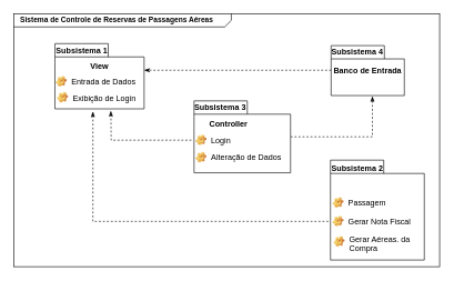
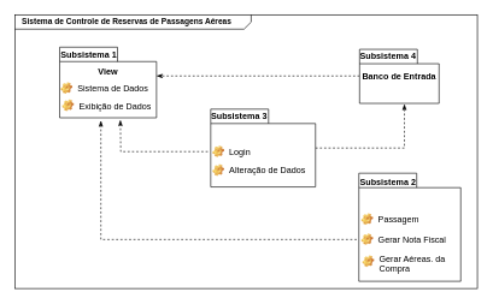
  <mxCell id="0" style=";html=1;" />
  <mxCell id="1" style=";html=1;" parent="0" />
  <mxCell id="2" value="&lt;p style=&quot;margin: 4px 0px 0px 10px ; text-align: left&quot;&gt;&lt;b&gt;&lt;font style=&quot;font-size: 11px&quot;&gt;Sistema de Controle de Reservas de Passagens Aéreas&lt;/font&gt;&lt;/b&gt;&lt;/p&gt;" style="html=1;strokeWidth=1;shape=mxgraph.sysml.package;html=1;overflow=fill;whiteSpace=wrap;fillColor=none;gradientColor=none;fontSize=10;align=center;labelX=327.64;" parent="1" vertex="1"><mxGeometry x="20" y="20" width="640" height="380" as="geometry" /></mxCell>
  <mxCell id="3" value="" style="shape=folder;tabWidth=80;tabHeight=20;tabPosition=left;strokeWidth=1;html=1;whiteSpace=wrap;align=center;fontSize=12;fontStyle=1" parent="1" vertex="1"><mxGeometry x="82" y="65" width="134" height="98" as="geometry" /></mxCell>
  <mxCell id="4" style="edgeStyle=orthogonalEdgeStyle;rounded=0;orthogonalLoop=1;jettySize=auto;html=1;entryX=0.564;entryY=1.013;entryDx=0;entryDy=0;entryPerimeter=0;dashed=1;fontSize=12;endArrow=classicThin;endFill=1;" edge="1" parent="1" source="5" target="8"><mxGeometry relative="1" as="geometry" /></mxCell>
  <mxCell id="5" value="" style="shape=folder;tabWidth=80;tabHeight=20;tabPosition=left;strokeWidth=1;html=1;whiteSpace=wrap;align=center;fontSize=12;fontStyle=1" parent="1" vertex="1"><mxGeometry x="291" y="151" width="145" height="108" as="geometry" /></mxCell>
  <mxCell id="6" value="" style="shape=folder;tabWidth=80;tabHeight=20;tabPosition=left;strokeWidth=1;html=1;whiteSpace=wrap;align=center;fontSize=12;fontStyle=1;" parent="1" vertex="1"><mxGeometry x="496" y="240" width="141" height="150" as="geometry" /></mxCell>
  <mxCell id="7" style="edgeStyle=orthogonalEdgeStyle;rounded=0;orthogonalLoop=1;jettySize=auto;html=1;dashed=1;fontSize=12;endArrow=classicThin;endFill=1;" edge="1" parent="1" source="8"><mxGeometry relative="1" as="geometry"><mxPoint x="216" y="105" as="targetPoint" /></mxGeometry></mxCell>
  <mxCell id="8" value="Banco de Entrada" style="shape=folder;tabWidth=80;tabHeight=20;tabPosition=left;strokeWidth=1;html=1;whiteSpace=wrap;align=center;fontSize=12;fontStyle=1" parent="1" vertex="1"><mxGeometry x="497" y="68" width="110" height="75" as="geometry" /></mxCell>
  <mxCell id="9" style="edgeStyle=orthogonalEdgeStyle;rounded=0;orthogonalLoop=1;jettySize=auto;html=1;exitX=0.5;exitY=1;exitDx=0;exitDy=0;exitPerimeter=0;dashed=1;endArrow=open;endFill=0;" parent="1" edge="1"><mxGeometry relative="1" as="geometry"><mxPoint x="545" y="340" as="sourcePoint" /><mxPoint x="545" y="340" as="targetPoint" /></mxGeometry></mxCell>
  <mxCell id="10" value="Subsistema 1" style="text;html=1;strokeColor=none;fillColor=none;align=center;verticalAlign=middle;whiteSpace=wrap;rounded=0;fontStyle=1" vertex="1" parent="1"><mxGeometry x="79" y="66" width="87" height="20" as="geometry" /></mxCell>
  <mxCell id="11" value="Subsistema 2" style="text;html=1;strokeColor=none;fillColor=none;align=center;verticalAlign=middle;whiteSpace=wrap;rounded=0;fontStyle=1" vertex="1" parent="1"><mxGeometry x="493" y="243" width="87" height="20" as="geometry" /></mxCell>
  <mxCell id="12" value="Subsistema 3" style="text;html=1;strokeColor=none;fillColor=none;align=center;verticalAlign=middle;whiteSpace=wrap;rounded=0;fontStyle=1" vertex="1" parent="1"><mxGeometry x="287" y="151" width="87" height="20" as="geometry" /></mxCell>
  <mxCell id="13" value="Subsistema 4" style="text;html=1;strokeColor=none;fillColor=none;align=center;verticalAlign=middle;whiteSpace=wrap;rounded=0;fontStyle=1" vertex="1" parent="1"><mxGeometry x="493" y="68" width="87" height="20" as="geometry" /></mxCell>
  <mxCell id="14" value="Passagem" style="label;fontStyle=0;strokeColor=none;fillColor=none;align=left;verticalAlign=top;overflow=hidden;spacingLeft=28;spacingRight=4;rotatable=0;points=[[0,0.5],[1,0.5]];portConstraint=eastwest;imageWidth=16;imageHeight=16;image=img/clipart/Gear_128x128.png" vertex="1" parent="1"><mxGeometry x="493" y="291" width="120" height="26" as="geometry" /></mxCell>
  <mxCell id="15" value="View" style="text;html=1;strokeColor=none;fillColor=none;align=center;verticalAlign=middle;whiteSpace=wrap;rounded=0;fontSize=12;fontStyle=1" vertex="1" parent="1"><mxGeometry x="129" y="89" width="40" height="20" as="geometry" /></mxCell>
- <mxCell id="16" value="Entrada de Dados" style="label;fontStyle=0;strokeColor=none;fillColor=none;align=left;verticalAlign=top;overflow=hidden;spacingLeft=28;spacingRight=4;rotatable=0;points=[[0,0.5],[1,0.5]];portConstraint=eastwest;imageWidth=16;imageHeight=16;image=img/clipart/Gear_128x128.png" vertex="1" parent="1"><mxGeometry x="77" y="109" width="133" height="26" as="geometry" /></mxCell>
- <mxCell id="17" value="Exibição de Login" style="label;fontStyle=0;strokeColor=none;fillColor=none;align=left;verticalAlign=top;overflow=hidden;spacingLeft=28;spacingRight=4;rotatable=0;points=[[0,0.5],[1,0.5]];portConstraint=eastwest;imageWidth=16;imageHeight=16;image=img/clipart/Gear_128x128.png" vertex="1" parent="1"><mxGeometry x="79" y="133" width="133" height="26" as="geometry" /></mxCell>
+ <mxCell id="16" value="Sistema de Dados" style="label;fontStyle=0;strokeColor=none;fillColor=none;align=left;verticalAlign=top;overflow=hidden;spacingLeft=28;spacingRight=4;rotatable=0;points=[[0,0.5],[1,0.5]];portConstraint=eastwest;imageWidth=16;imageHeight=16;image=img/clipart/Gear_128x128.png" vertex="1" parent="1"><mxGeometry x="77" y="109" width="133" height="26" as="geometry" /></mxCell>
+ <mxCell id="17" value="Exibição de Dados" style="label;fontStyle=0;strokeColor=none;fillColor=none;align=left;verticalAlign=top;overflow=hidden;spacingLeft=28;spacingRight=4;rotatable=0;points=[[0,0.5],[1,0.5]];portConstraint=eastwest;imageWidth=16;imageHeight=16;image=img/clipart/Gear_128x128.png" vertex="1" parent="1"><mxGeometry x="79" y="133" width="133" height="26" as="geometry" /></mxCell>
  <mxCell id="18" style="edgeStyle=orthogonalEdgeStyle;rounded=0;orthogonalLoop=1;jettySize=auto;html=1;dashed=1;fontSize=12;endArrow=classicThin;endFill=1;" edge="1" parent="1" source="19"><mxGeometry relative="1" as="geometry"><mxPoint x="166" y="166" as="targetPoint" /></mxGeometry></mxCell>
  <mxCell id="19" value="Login" style="label;fontStyle=0;strokeColor=none;fillColor=none;align=left;verticalAlign=top;overflow=hidden;spacingLeft=28;spacingRight=4;rotatable=0;points=[[0,0.5],[1,0.5]];portConstraint=eastwest;imageWidth=16;imageHeight=16;image=img/clipart/Gear_128x128.png" vertex="1" parent="1"><mxGeometry x="287" y="197" width="133" height="26" as="geometry" /></mxCell>
- <mxCell id="20" value="Controller" style="text;html=1;strokeColor=none;fillColor=none;align=center;verticalAlign=middle;whiteSpace=wrap;rounded=0;fontSize=12;fontStyle=1" vertex="1" parent="1"><mxGeometry x="322.5" y="176" width="40" height="20" as="geometry" /></mxCell>
  <mxCell id="21" value="Alteração de Dados" style="label;fontStyle=0;strokeColor=none;fillColor=none;align=left;verticalAlign=top;overflow=hidden;spacingLeft=28;spacingRight=4;rotatable=0;points=[[0,0.5],[1,0.5]];portConstraint=eastwest;imageWidth=16;imageHeight=16;image=img/clipart/Gear_128x128.png" vertex="1" parent="1"><mxGeometry x="287" y="223" width="141" height="26" as="geometry" /></mxCell>
  <mxCell id="22" style="edgeStyle=orthogonalEdgeStyle;rounded=0;orthogonalLoop=1;jettySize=auto;html=1;exitX=0.5;exitY=1;exitDx=0;exitDy=0;dashed=1;fontSize=12;" edge="1" parent="1" source="12" target="12"><mxGeometry relative="1" as="geometry" /></mxCell>
  <mxCell id="23" style="edgeStyle=orthogonalEdgeStyle;rounded=0;orthogonalLoop=1;jettySize=auto;html=1;dashed=1;fontSize=12;endArrow=classicThin;endFill=1;" edge="1" parent="1" source="24"><mxGeometry relative="1" as="geometry"><mxPoint x="139" y="167" as="targetPoint" /><Array as="points"><mxPoint x="139" y="332" /></Array></mxGeometry></mxCell>
  <mxCell id="24" value="Gerar Nota Fiscal" style="label;fontStyle=0;strokeColor=none;fillColor=none;align=left;verticalAlign=top;overflow=hidden;spacingLeft=28;spacingRight=4;rotatable=0;points=[[0,0.5],[1,0.5]];portConstraint=eastwest;imageWidth=16;imageHeight=16;image=img/clipart/Gear_128x128.png" vertex="1" parent="1"><mxGeometry x="493" y="319" width="133" height="26" as="geometry" /></mxCell>
  <mxCell id="25" value="Gerar Aéreas. da &#10;Compra" style="label;fontStyle=0;strokeColor=none;fillColor=none;align=left;verticalAlign=top;overflow=hidden;spacingLeft=28;spacingRight=4;rotatable=0;points=[[0,0.5],[1,0.5]];portConstraint=eastwest;imageWidth=16;imageHeight=16;image=img/clipart/Gear_128x128.png" vertex="1" parent="1"><mxGeometry x="494.5" y="345" width="133" height="35" as="geometry" /></mxCell>
